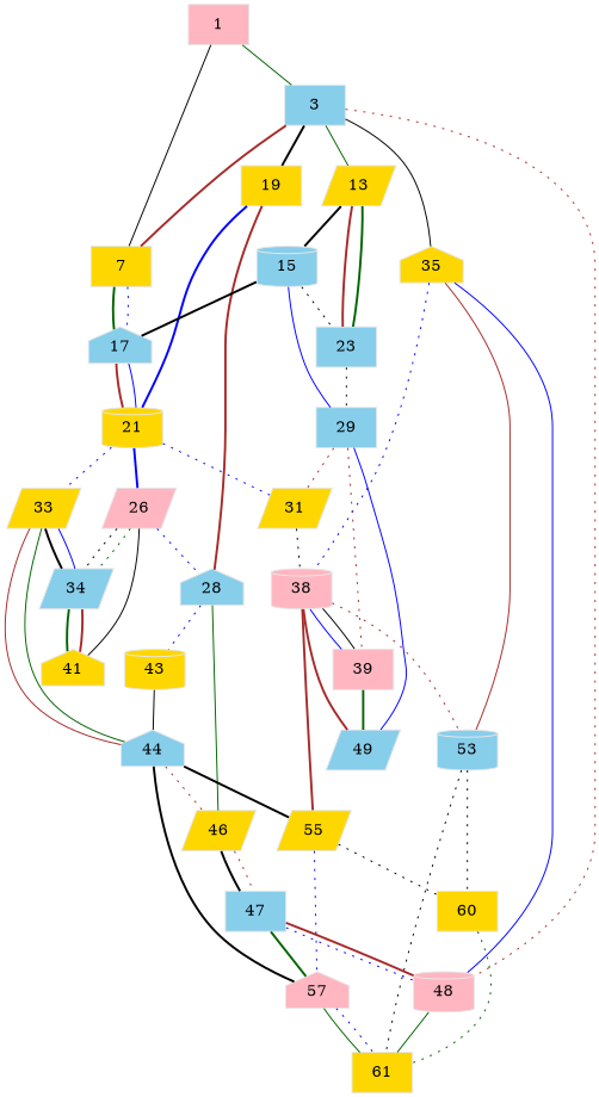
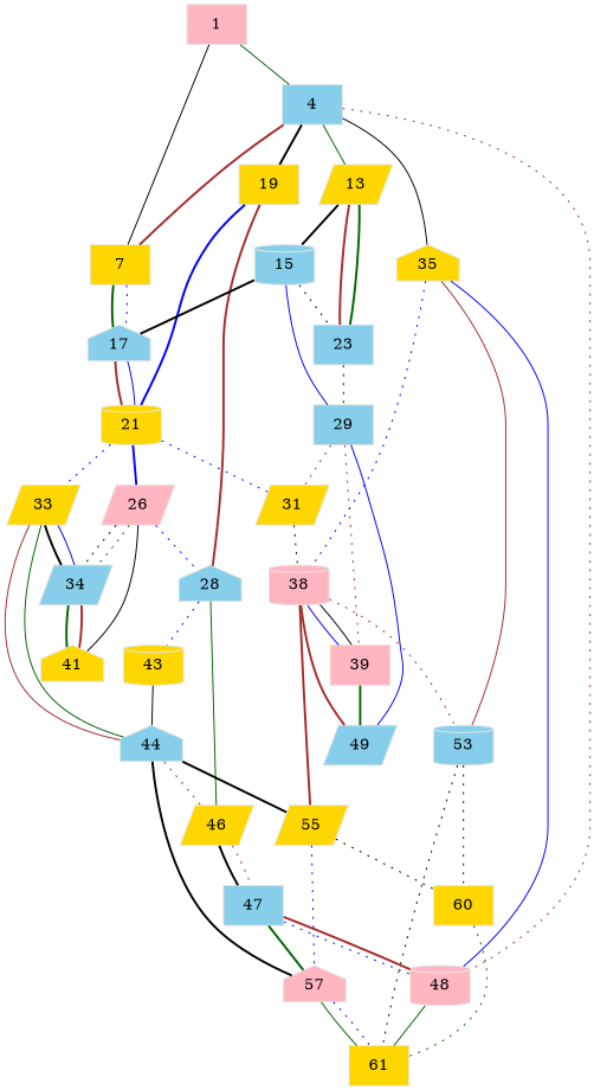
  graph {
    node [color=gray90 fillcolor=gold shape=box style=filled]
    edge [color=black style=dotted]
    1 [fillcolor=lightpink super="+6+2"]
-   3 [fillcolor=skyblue super="+11+4"]
+   3 [fillcolor=skyblue super="+11+4" label=4]
    7
    13 [shape=parallelogram super="+14"]
    19 [super="+20+22"]
    35 [shape=house super="+37+36"]
    48 [fillcolor=lightpink shape=cylinder]
    17 [fillcolor=skyblue shape=house]
    15 [fillcolor=skyblue shape=cylinder super="+16"]
    23 [fillcolor=skyblue]
    21 [shape=cylinder super="+25"]
    28 [fillcolor=skyblue shape=house super="+42"]
    38 [fillcolor=lightpink shape=cylinder super="+50"]
    53 [fillcolor=skyblue shape=cylinder super="+59"]
    61 [super="+62"]
    29 [fillcolor=skyblue super="+40+30"]
    31 [shape=parallelogram]
    39 [fillcolor=lightpink]
    49 [fillcolor=skyblue shape=parallelogram]
    26 [fillcolor=lightpink shape=parallelogram super="+27"]
    33 [shape=parallelogram]
    43 [shape=cylinder]
    46 [shape=parallelogram]
    34 [fillcolor=skyblue shape=parallelogram]
    41 [shape=house]
    44 [fillcolor=skyblue shape=house super="+45"]
    47 [fillcolor=skyblue]
    55 [shape=parallelogram super="+56"]
    57 [fillcolor=lightpink shape=house super="+58"]
    60
    1 -- 3 [color=darkgreen style=solid]
    1 -- 7 [style=solid]
    3 -- 7 [color=brown style=bold]
    3 -- 13 [color=darkgreen style=solid]
    3 -- 19 [style=bold weight=3]
    3 -- 35 [style=solid weight=3]
    3 -- 48 [color=brown]
    7 -- 17 [color=darkgreen style=bold]
    7 -- 17 [color=blue]
    13 -- 15 [style=bold]
    13 -- 23 [color=brown style=bold]
    13 -- 23 [color=darkgreen style=bold]
    19 -- 21 [color=blue style=bold]
    19 -- 28 [color=brown style=bold]
    35 -- 48 [color=blue style=solid]
    35 -- 38 [color=blue]
    35 -- 53 [color=brown style=solid]
    48 -- 61 [color=darkgreen style=solid]
    17 -- 21 [color=brown style=bold]
    17 -- 21 [color=blue style=solid]
    15 -- 17 [style=bold]
    15 -- 23
    15 -- 29 [color=blue style=solid]
    23 -- 29
    21 -- 31 [color=blue]
    21 -- 26 [color=blue style=bold]
    21 -- 33 [color=blue]
    28 -- 43 [color=blue]
    28 -- 46 [color=darkgreen style=solid]
    38 -- 53 [color=brown]
    38 -- 39 [color=blue style=solid]
    38 -- 39 [style=solid]
    38 -- 49 [color=brown style=bold]
    38 -- 55 [color=brown style=bold]
    53 -- 61
    53 -- 60
    29 -- 31 [color=brown]
    29 -- 39 [color=brown]
    29 -- 49 [color=blue style=solid]
    31 -- 38
    39 -- 49 [color=darkgreen style=bold]
    26 -- 28 [color=blue]
    26 -- 34
    26 -- 34 [color=darkgreen]
    26 -- 41 [style=solid]
    33 -- 34 [style=bold]
    33 -- 34 [color=blue style=solid]
    33 -- 44 [color=brown style=solid]
    33 -- 44 [color=darkgreen style=solid]
    43 -- 44 [style=solid]
    46 -- 47 [style=bold]
    46 -- 47 [color=brown]
    34 -- 41 [color=darkgreen style=bold]
    34 -- 41 [color=brown style=bold]
    44 -- 46 [color=brown]
    44 -- 55 [style=bold]
    44 -- 57 [style=bold]
    47 -- 48 [color=blue]
    47 -- 48 [color=brown style=bold]
    47 -- 57 [color=darkgreen style=bold]
    55 -- 57 [color=blue]
    55 -- 60
    57 -- 61 [color=darkgreen style=solid]
    57 -- 61 [color=blue]
    60 -- 61 [color=darkgreen]
  }
